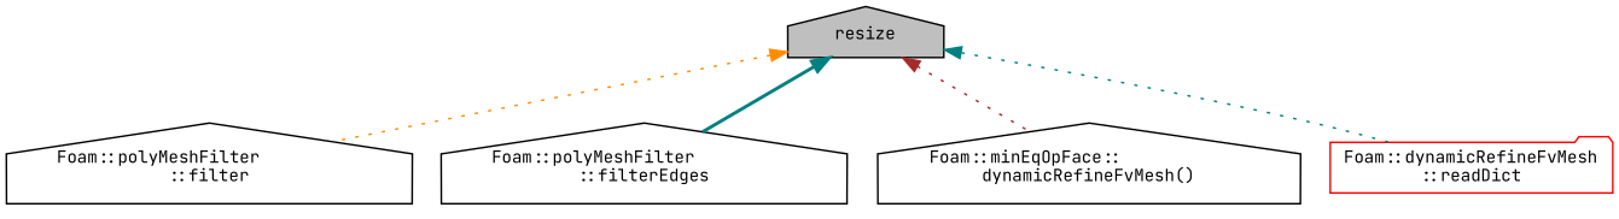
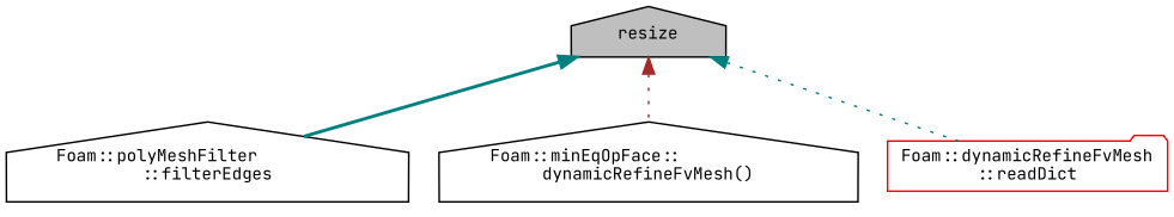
  digraph {
    fontname="JetBrains Mono"
    rankdir=TB
    node [color=black fontname="JetBrains Mono" fontsize=10 shape=house]
    edge [color=teal dir=back fontname="JetBrains Mono" fontsize=10 labelfontname=FreeSans labelfontsize=10 style=dotted]
    n1 [fillcolor=grey75 fontcolor=black height=0.2 label=resize style=filled width=0.4]
-   n2 [height=0.2 label="Foam::polyMeshFilter\l::filter" width=0.4]
    n3 [height=0.2 label="Foam::polyMeshFilter\l::filterEdges" width=0.4]
    n4 [height=0.2 label="Foam::minEqOpFace::\ldynamicRefineFvMesh()" width=0.4]
    n5 [color=red height=0.2 label="Foam::dynamicRefineFvMesh\l::readDict" shape=folder width=0.4]
-   n1 -> n2 [color=darkorange]
    n1 -> n3 [style=bold]
    n1 -> n4 [color=brown]
    n1 -> n5
  }
